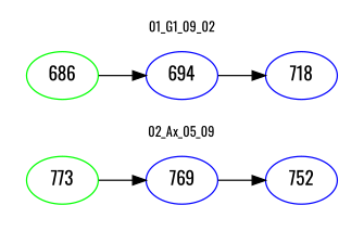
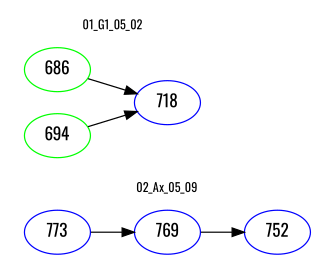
  digraph {
    fontname=Oswald
    rankdir=LR
    node [color=blue fontname=Oswald]
    edge [color=black fontname=Oswald]
-   n1 [color=green label=773]
+   n1 [label=773]
    n2 [label=769]
    n3 [label=752]
    n4 [color=green label=686]
-   n5 [label=694]
+   n5 [color=green label=694]
    n6 [label=718]
    subgraph cluster_1 {
      color=white
      fontsize=10
      label="02_Ax_05_09"
      n1
      n2
      n3
    }
    subgraph cluster_2 {
      color=white
      fontsize=10
-     label="01_G1_09_02"
+     label="01_G1_05_02"
      n4
      n5
      n6
    }
    n1 -> n2
    n2 -> n3
-   n4 -> n5
+   n4 -> n6
    n5 -> n6
  }
